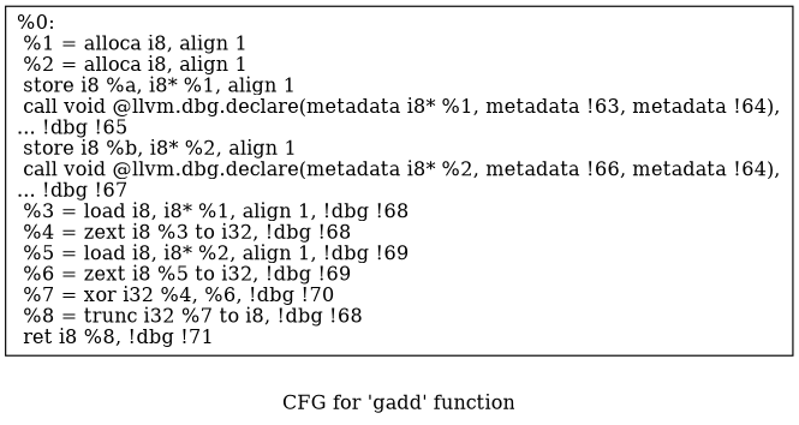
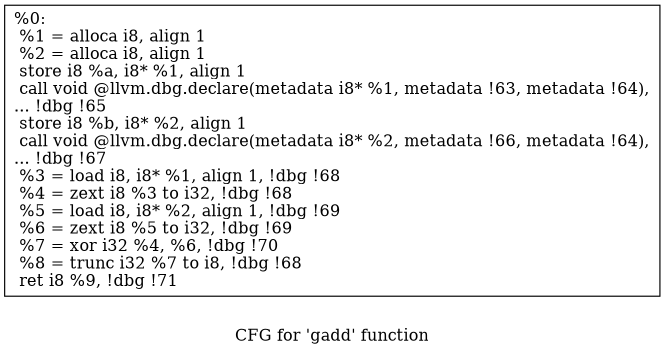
  digraph {
    label="CFG for 'gadd' function"
    fontname="DejaVu Serif"
-   n1 [label="{%0:\l  %1 = alloca i8, align 1\l  %2 = alloca i8, align 1\l  store i8 %a, i8* %1, align 1\l  call void @llvm.dbg.declare(metadata i8* %1, metadata !63, metadata !64),\l... !dbg !65\l  store i8 %b, i8* %2, align 1\l  call void @llvm.dbg.declare(metadata i8* %2, metadata !66, metadata !64),\l... !dbg !67\l  %3 = load i8, i8* %1, align 1, !dbg !68\l  %4 = zext i8 %3 to i32, !dbg !68\l  %5 = load i8, i8* %2, align 1, !dbg !69\l  %6 = zext i8 %5 to i32, !dbg !69\l  %7 = xor i32 %4, %6, !dbg !70\l  %8 = trunc i32 %7 to i8, !dbg !68\l  ret i8 %8, !dbg !71\l}" shape=record fontname="DejaVu Serif"]
+   n1 [label="{%0:\l  %1 = alloca i8, align 1\l  %2 = alloca i8, align 1\l  store i8 %a, i8* %1, align 1\l  call void @llvm.dbg.declare(metadata i8* %1, metadata !63, metadata !64),\l... !dbg !65\l  store i8 %b, i8* %2, align 1\l  call void @llvm.dbg.declare(metadata i8* %2, metadata !66, metadata !64),\l... !dbg !67\l  %3 = load i8, i8* %1, align 1, !dbg !68\l  %4 = zext i8 %3 to i32, !dbg !68\l  %5 = load i8, i8* %2, align 1, !dbg !69\l  %6 = zext i8 %5 to i32, !dbg !69\l  %7 = xor i32 %4, %6, !dbg !70\l  %8 = trunc i32 %7 to i8, !dbg !68\l  ret i8 %9, !dbg !71\l}" shape=record fontname="DejaVu Serif"]
  }
